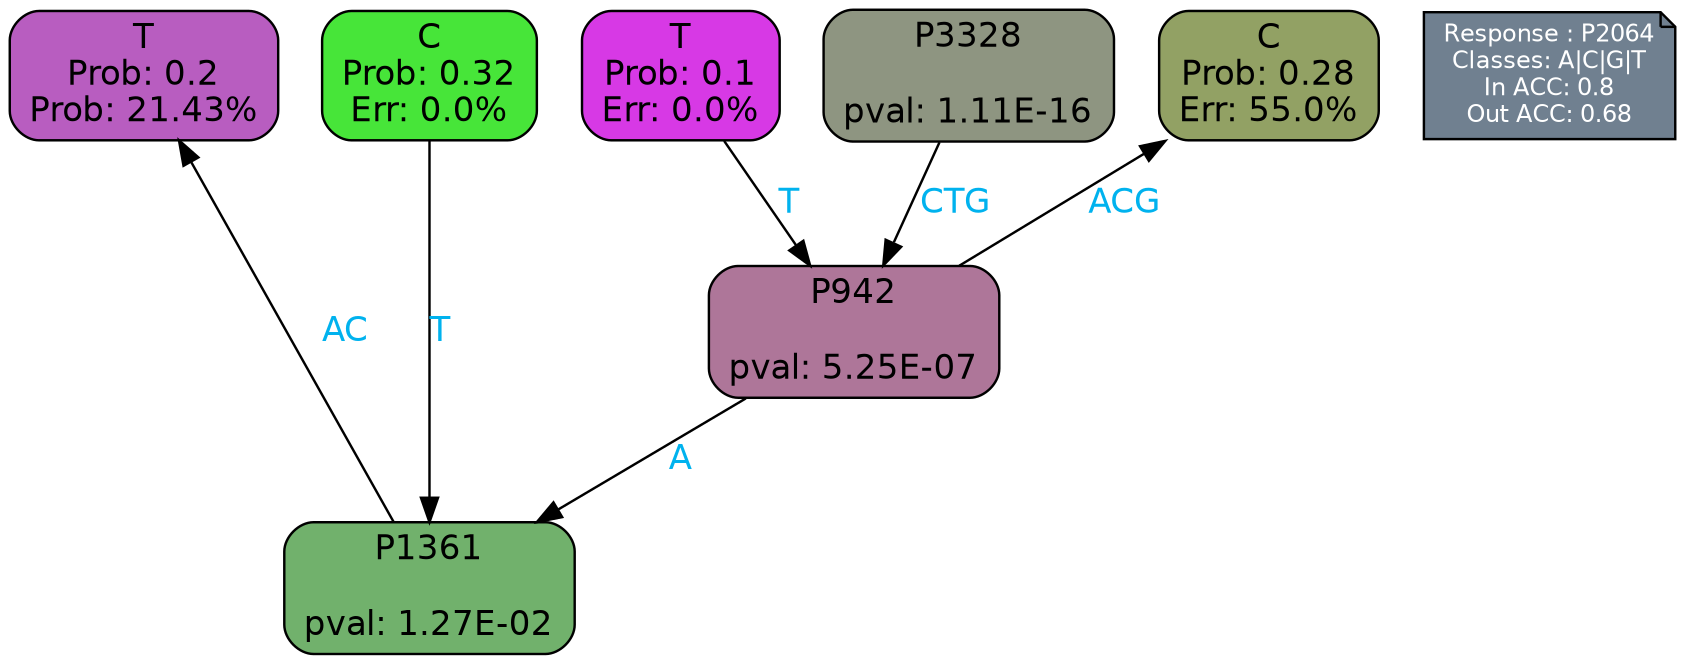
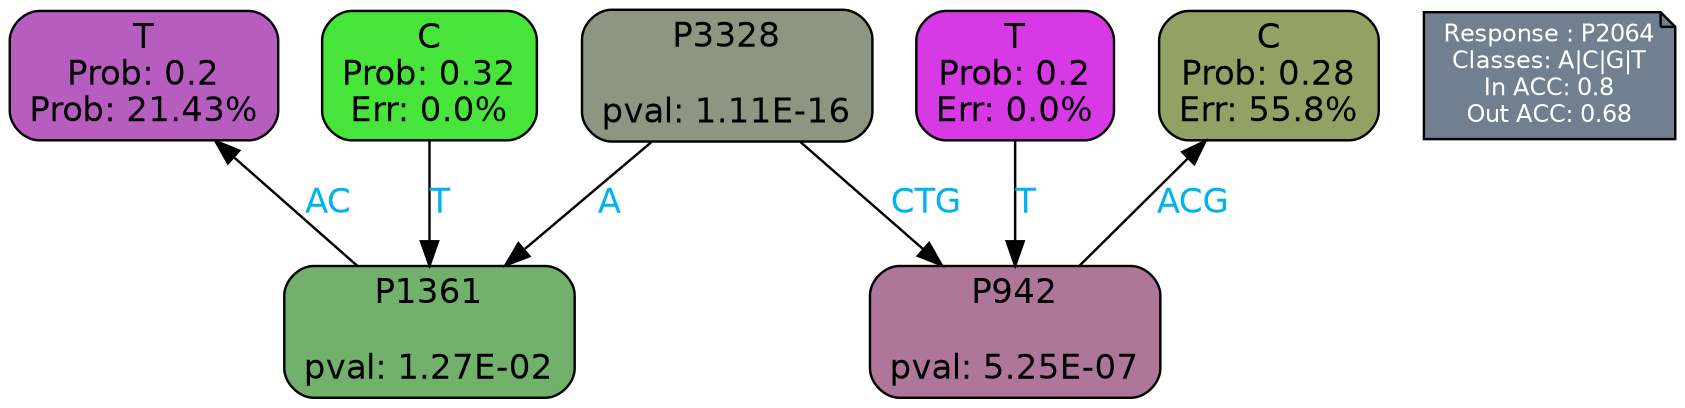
  digraph {
    ranksep=equally
    splines=polylines
    node [color=black fontname=helvetica shape=box style="filled, rounded"]
    edge [fontcolor=deepskyblue2 fontname=helvetica]
    n1 [fillcolor="#b85dc0" label="T\nProb: 0.2\nProb: 21.43%"]
    n2 [fillcolor="#47e539" label="C\nProb: 0.32\nErr: 0.0%"]
-   n3 [fillcolor="#92a164" label="C\nProb: 0.28\nErr: 55.0%"]
-   n4 [fillcolor="#d739e5" label="T\nProb: 0.1\nErr: 0.0%"]
+   n3 [fillcolor="#92a164" label="C\nProb: 0.28\nErr: 55.8%"]
+   n4 [fillcolor="#d739e5" label="T\nProb: 0.2\nErr: 0.0%"]
    n5 [align=left fillcolor=slategray fontcolor=white fontsize=10 label="Response : P2064\nClasses: A|C|G|T\nIn ACC: 0.8\nOut ACC: 0.68\n" shape=note style=filled]
    n6 [fillcolor="#8e9581" label="P3328\n\npval: 1.11E-16"]
    n7 [fillcolor="#71b16c" label="P1361\n\npval: 1.27E-02"]
    n8 [fillcolor="#ae7699" label="P942\n\npval: 5.25E-07"]
    subgraph sub_1 {
      rank=same
      n1
      n2
      n3
      n4
    }
    subgraph sub_2 {
      rank=same
      n5
      n6
    }
    n2 -> n7 [label=T]
    n4 -> n8 [label=T]
-   n8 -> n7 [label=A]
+   n6 -> n7 [label=A]
    n6 -> n8 [label=CTG]
    n7 -> n1 [label=AC]
    n8 -> n3 [label=ACG]
  }
